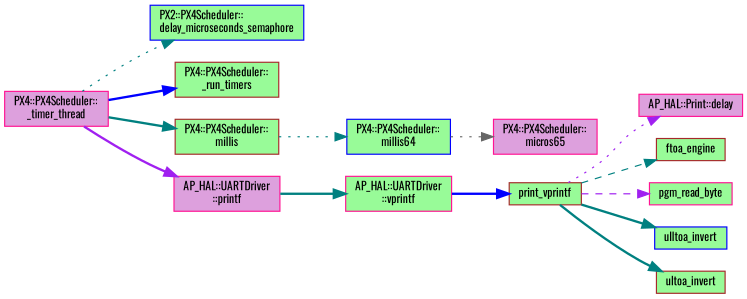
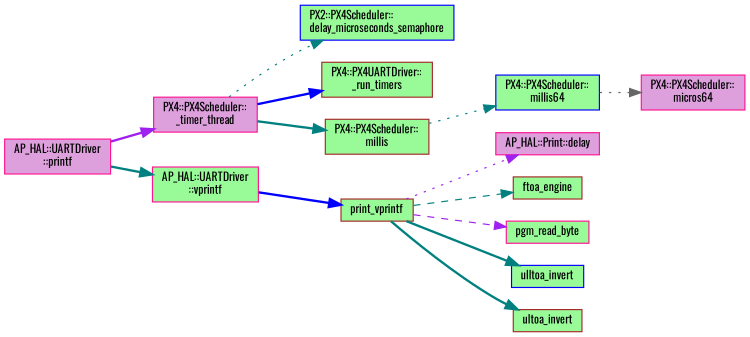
  digraph {
    fontname=Oswald
    rankdir=LR
    node [color=deeppink fillcolor=palegreen fontname=Oswald fontsize=10 shape=record style=filled]
    edge [color=teal fontname=Oswald fontsize=10 labelfontname=Helvetica labelfontsize=10 style=bold]
    n1 [fillcolor=plum fontcolor=black height=0.2 label="PX4::PX4Scheduler::\l_timer_thread" width=0.4]
    n2 [color=blue height=0.2 label="PX2::PX4Scheduler::\ldelay_microseconds_semaphore" width=0.4]
-   n3 [color=brown height=0.2 label="PX4::PX4Scheduler::\l_run_timers" width=0.4]
+   n3 [color=brown height=0.2 label="PX4::PX4UARTDriver::\l_run_timers" width=0.4]
    n4 [color=brown height=0.2 label="PX4::PX4Scheduler::\lmillis" width=0.4]
    n5 [fillcolor=plum height=0.2 label="AP_HAL::UARTDriver\l::printf" width=0.4]
    n6 [color=blue height=0.2 label="PX4::PX4Scheduler::\lmillis64" width=0.4]
    n7 [height=0.2 label="AP_HAL::UARTDriver\l::vprintf" width=0.4]
-   n8 [fillcolor=plum height=0.2 label="PX4::PX4Scheduler::\lmicros65" width=0.4]
+   n8 [fillcolor=plum height=0.2 label="PX4::PX4Scheduler::\lmicros64" width=0.4]
    n9 [color=brown height=0.2 label=print_vprintf width=0.4]
    n10 [fillcolor=plum height=0.2 label="AP_HAL::Print::delay" width=0.4]
    n11 [color=brown height=0.2 label=ftoa_engine width=0.4]
    n12 [height=0.2 label=pgm_read_byte width=0.4]
    n13 [color=blue height=0.2 label=ulltoa_invert width=0.4]
    n14 [color=brown height=0.2 label=ultoa_invert width=0.4]
    n1 -> n2 [style=dotted]
    n1 -> n3 [color=blue]
    n1 -> n4
-   n1 -> n5 [color=purple]
+   n5 -> n1 [color=purple]
    n4 -> n6 [style=dotted]
    n5 -> n7
    n6 -> n8 [color=gray40 style=dotted]
    n7 -> n9 [color=blue]
    n9 -> n10 [color=purple style=dotted]
    n9 -> n11 [style=dashed]
    n9 -> n12 [color=purple style=dashed]
    n9 -> n13
    n9 -> n14
  }
